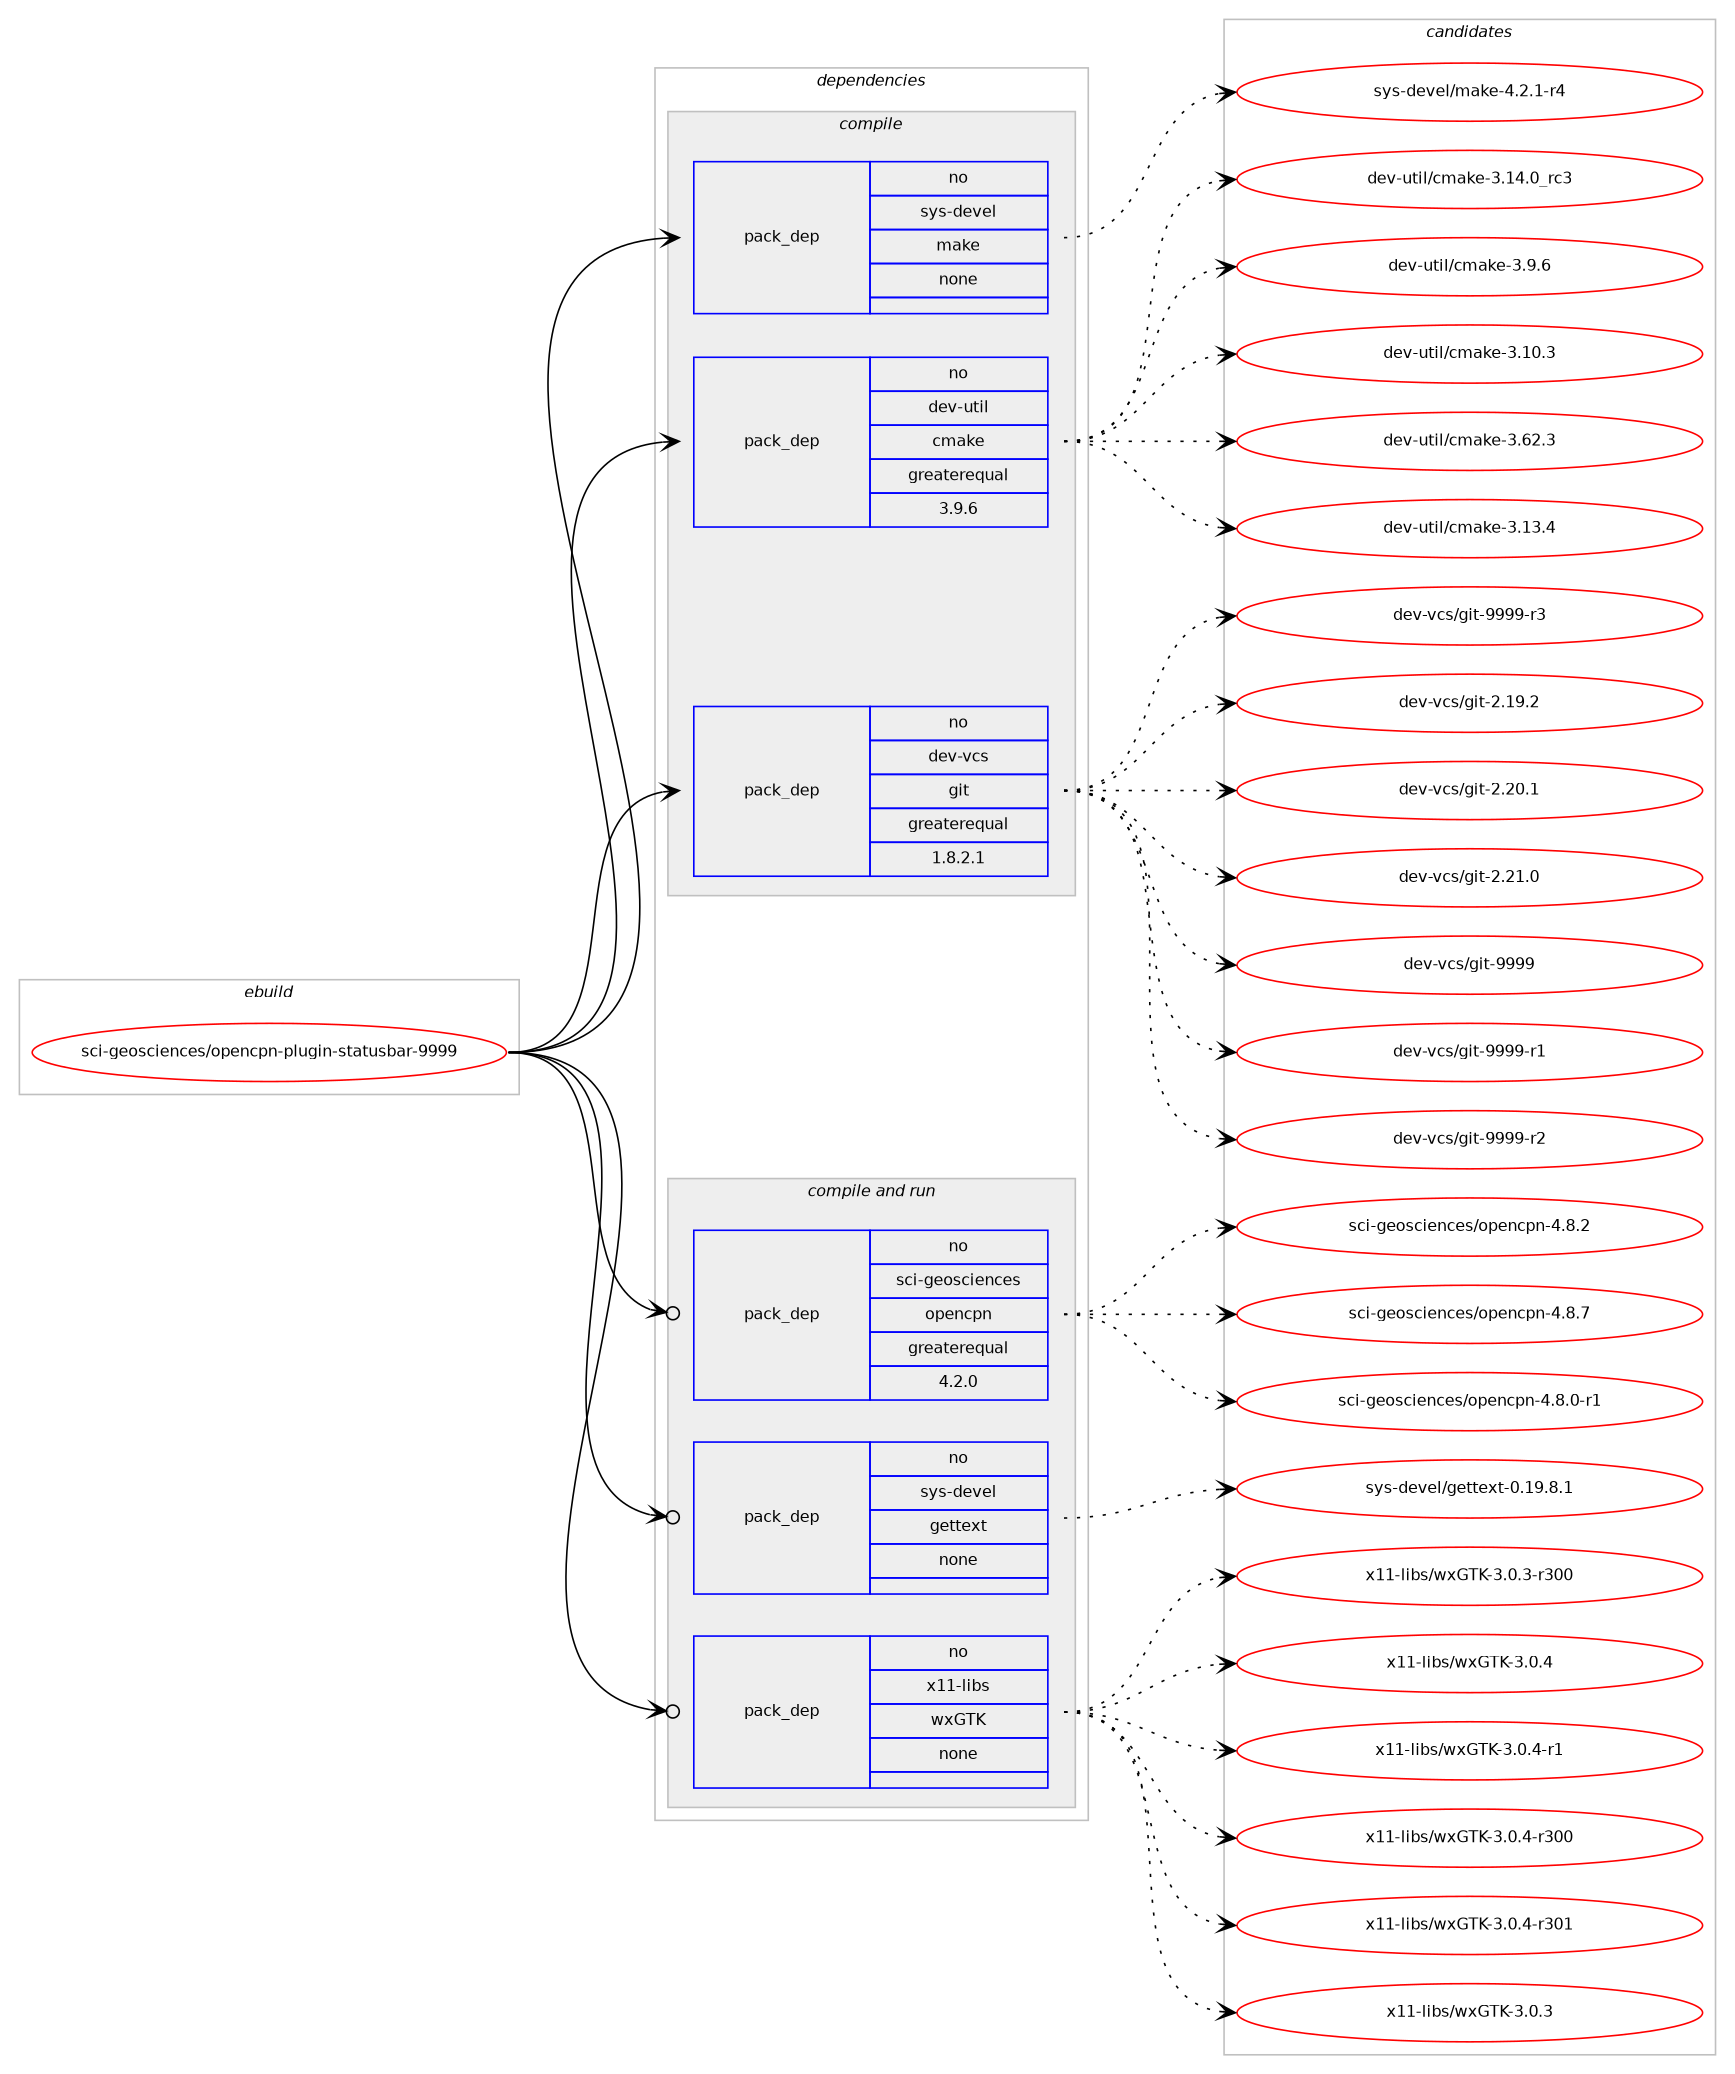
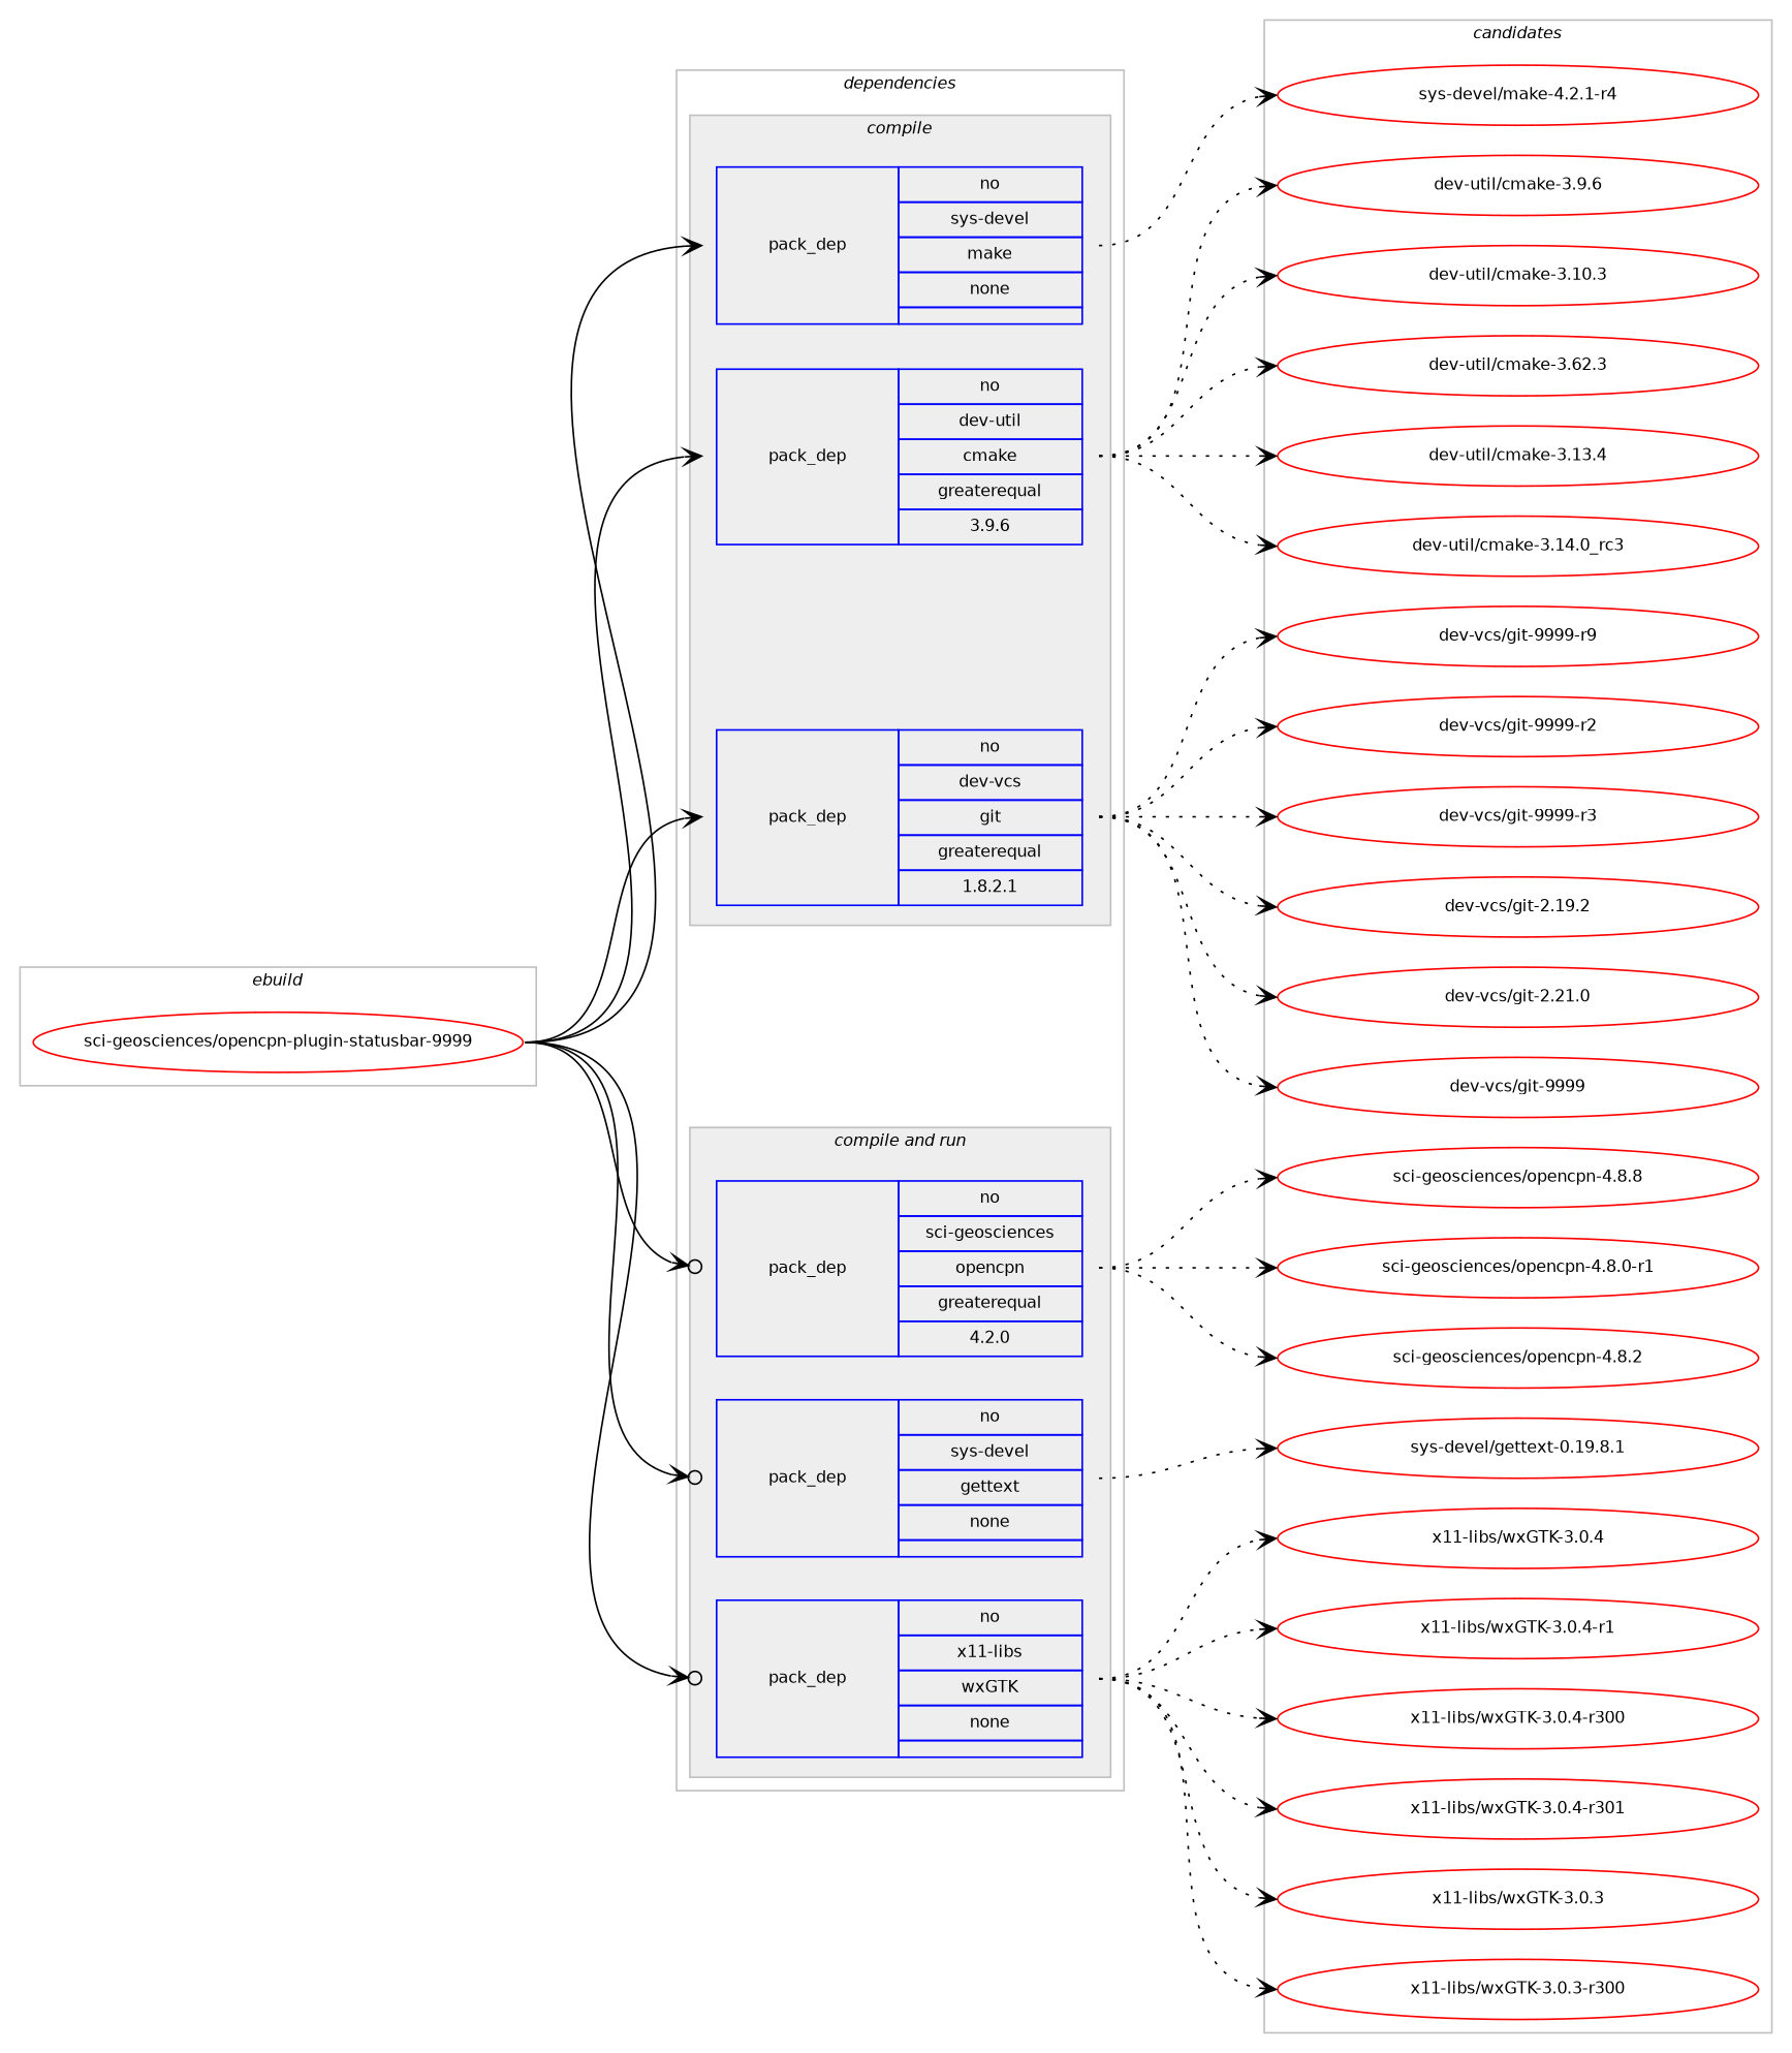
  digraph {
    compound=true
    concentrate=true
    fontname=Helvetica
    fontsize=10
    newrank=true
    rankdir=LR
    ranksep=1.5
    node [color=red fontname=Helvetica fontsize=10]
    edge [arrowhead=vee headport=w style=dotted tailport=e weight=100]
    n1 [label="sci-geosciences/opencpn-plugin-statusbar-9999" width=4]
    n2 [color=blue label=<<TABLE BORDER="0" CELLBORDER="1" CELLSPACING="0" CELLPADDING="4" WIDTH="220"><TR><TD ROWSPAN="6" CELLPADDING="30">pack_dep</TD></TR><TR><TD WIDTH="110">no</TD></TR><TR><TD>sys-devel</TD></TR><TR><TD>make</TD></TR><TR><TD>none</TD></TR><TR><TD></TD></TR></TABLE>> shape=none]
    n3 [color=blue label=<<TABLE BORDER="0" CELLBORDER="1" CELLSPACING="0" CELLPADDING="4" WIDTH="220"><TR><TD ROWSPAN="6" CELLPADDING="30">pack_dep</TD></TR><TR><TD WIDTH="110">no</TD></TR><TR><TD>dev-util</TD></TR><TR><TD>cmake</TD></TR><TR><TD>greaterequal</TD></TR><TR><TD>3.9.6</TD></TR></TABLE>> shape=none]
    n4 [color=blue label=<<TABLE BORDER="0" CELLBORDER="1" CELLSPACING="0" CELLPADDING="4" WIDTH="220"><TR><TD ROWSPAN="6" CELLPADDING="30">pack_dep</TD></TR><TR><TD WIDTH="110">no</TD></TR><TR><TD>dev-vcs</TD></TR><TR><TD>git</TD></TR><TR><TD>greaterequal</TD></TR><TR><TD>1.8.2.1</TD></TR></TABLE>> shape=none]
    n5 [color=blue label=<<TABLE BORDER="0" CELLBORDER="1" CELLSPACING="0" CELLPADDING="4" WIDTH="220"><TR><TD ROWSPAN="6" CELLPADDING="30">pack_dep</TD></TR><TR><TD WIDTH="110">no</TD></TR><TR><TD>sci-geosciences</TD></TR><TR><TD>opencpn</TD></TR><TR><TD>greaterequal</TD></TR><TR><TD>4.2.0</TD></TR></TABLE>> shape=none]
    n6 [color=blue label=<<TABLE BORDER="0" CELLBORDER="1" CELLSPACING="0" CELLPADDING="4" WIDTH="220"><TR><TD ROWSPAN="6" CELLPADDING="30">pack_dep</TD></TR><TR><TD WIDTH="110">no</TD></TR><TR><TD>sys-devel</TD></TR><TR><TD>gettext</TD></TR><TR><TD>none</TD></TR><TR><TD></TD></TR></TABLE>> shape=none]
    n7 [color=blue label=<<TABLE BORDER="0" CELLBORDER="1" CELLSPACING="0" CELLPADDING="4" WIDTH="220"><TR><TD ROWSPAN="6" CELLPADDING="30">pack_dep</TD></TR><TR><TD WIDTH="110">no</TD></TR><TR><TD>x11-libs</TD></TR><TR><TD>wxGTK</TD></TR><TR><TD>none</TD></TR><TR><TD></TD></TR></TABLE>> shape=none]
    n8 [label="dev-util/cmake-3.10.3" width=4]
    n9 [label="dev-util/cmake-3.62.3" width=4]
    n10 [label="dev-util/cmake-3.13.4" width=4]
    n11 [label="dev-util/cmake-3.14.0_rc3" width=4]
    n12 [label="dev-util/cmake-3.9.6" width=4]
    n13 [label="dev-vcs/git-2.19.2" width=4]
-   n14 [label="dev-vcs/git-2.20.1" width=4]
    n15 [label="dev-vcs/git-2.21.0" width=4]
    n16 [label="dev-vcs/git-9999" width=4]
-   n17 [label="dev-vcs/git-9999-r1" width=4]
+   n17 [label="dev-vcs/git-9999-r9" width=4]
    n18 [label="dev-vcs/git-9999-r2" width=4]
    n19 [label="dev-vcs/git-9999-r3" width=4]
    n20 [label="sys-devel/make-4.2.1-r4" width=4]
    n21 [label="sci-geosciences/opencpn-4.8.0-r1" width=4]
    n22 [label="sci-geosciences/opencpn-4.8.2" width=4]
-   n23 [label="sci-geosciences/opencpn-4.8.7" width=4]
+   n23 [label="sci-geosciences/opencpn-4.8.8" width=4]
    n24 [label="sys-devel/gettext-0.19.8.1" width=4]
    n25 [label="x11-libs/wxGTK-3.0.3" width=4]
    n26 [label="x11-libs/wxGTK-3.0.3-r300" width=4]
    n27 [label="x11-libs/wxGTK-3.0.4" width=4]
    n28 [label="x11-libs/wxGTK-3.0.4-r1" width=4]
    n29 [label="x11-libs/wxGTK-3.0.4-r300" width=4]
    n30 [label="x11-libs/wxGTK-3.0.4-r301" width=4]
    subgraph cluster_1 {
      color=gray
      label=<<i>ebuild</i>>
      rank=same
      n1
    }
    subgraph cluster_2 {
      color=gray
      label=<<i>dependencies</i>>
      subgraph cluster_3 {
        color=gray
        fillcolor="#eeeeee"
        label=<<i>compile</i>>
        style=filled
        subgraph sub_4 {
          color=gray
          fillcolor="#eeeeee"
          label=<<i>compile</i>>
          style=filled
          n2
        }
        subgraph sub_5 {
          color=gray
          fillcolor="#eeeeee"
          label=<<i>compile</i>>
          style=filled
          n3
        }
        subgraph sub_6 {
          color=gray
          fillcolor="#eeeeee"
          label=<<i>compile</i>>
          style=filled
          n4
        }
      }
      subgraph cluster_7 {
        color=gray
        fillcolor="#eeeeee"
        label=<<i>compile and run</i>>
        style=filled
        subgraph sub_8 {
          color=gray
          fillcolor="#eeeeee"
          label=<<i>compile and run</i>>
          style=filled
          n5
        }
        subgraph sub_9 {
          color=gray
          fillcolor="#eeeeee"
          label=<<i>compile and run</i>>
          style=filled
          n6
        }
        subgraph sub_10 {
          color=gray
          fillcolor="#eeeeee"
          label=<<i>compile and run</i>>
          style=filled
          n7
        }
      }
      subgraph cluster_11 {
        color=gray
        fillcolor="#eeeeee"
        label=<<i>run</i>>
        style=filled
      }
    }
    subgraph cluster_12 {
      color=gray
      label=<<i>candidates</i>>
      rank=same
      subgraph sub_13 {
        color=black
        label=<<i>candidates</i>>
        nodesep=1
        rank=same
        n8
        n9
        n10
        n11
        n12
      }
      subgraph sub_14 {
        color=black
        label=<<i>candidates</i>>
        nodesep=1
        rank=same
        n13
-       n14
        n15
        n16
        n17
        n18
        n19
      }
      subgraph sub_15 {
        color=black
        label=<<i>candidates</i>>
        nodesep=1
        rank=same
        n20
      }
      subgraph sub_16 {
        color=black
        label=<<i>candidates</i>>
        nodesep=1
        rank=same
        n21
        n22
        n23
      }
      subgraph sub_17 {
        color=black
        label=<<i>candidates</i>>
        nodesep=1
        rank=same
        n24
      }
      subgraph sub_18 {
        color=black
        label=<<i>candidates</i>>
        nodesep=1
        rank=same
        n25
        n26
        n27
        n28
        n29
        n30
      }
    }
    n1 -> n2 [style=solid weight=20]
    n1 -> n3 [style=solid weight=20]
    n1 -> n4 [style=solid weight=20]
    n1 -> n5 [arrowhead=odotvee style=solid weight=20]
    n1 -> n6 [arrowhead=odotvee style=solid weight=20]
    n1 -> n7 [arrowhead=odotvee style=solid weight=20]
    n2 -> n20
    n3 -> n8
    n3 -> n9
    n3 -> n10
    n3 -> n11
    n3 -> n12
    n4 -> n13
-   n4 -> n14
    n4 -> n15
    n4 -> n16
    n4 -> n17
    n4 -> n18
    n4 -> n19
    n5 -> n21
    n5 -> n22
    n5 -> n23
    n6 -> n24
    n7 -> n25
    n7 -> n26
    n7 -> n27
    n7 -> n28
    n7 -> n29
    n7 -> n30
  }
